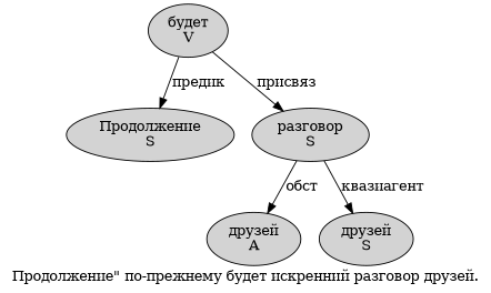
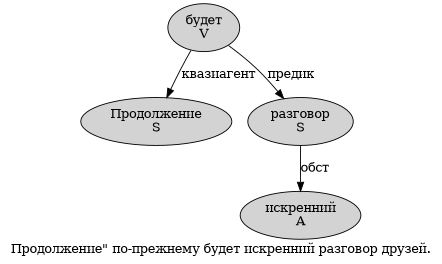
  digraph {
    label="Продолжение\" по-прежнему будет искренний разговор друзей."
    node [fillcolor=lightgray penwidth=1 shape=ellipse style=filled]
    n1 [label="Продолжение\nS"]
    n2 [label="будет\nV"]
    n3 [label="разговор\nS"]
-   n4 [label="друзей\nA"]
-   n5 [label="друзей\nS"]
-   n2 -> n1 [label="предик"]
-   n2 -> n3 [label="присвяз"]
+   n4 [label="искренний\nA"]
+   n2 -> n1 [label="квазиагент"]
+   n2 -> n3 [label="предик"]
    n3 -> n4 [label="обст"]
-   n3 -> n5 [label="квазиагент"]
  }
